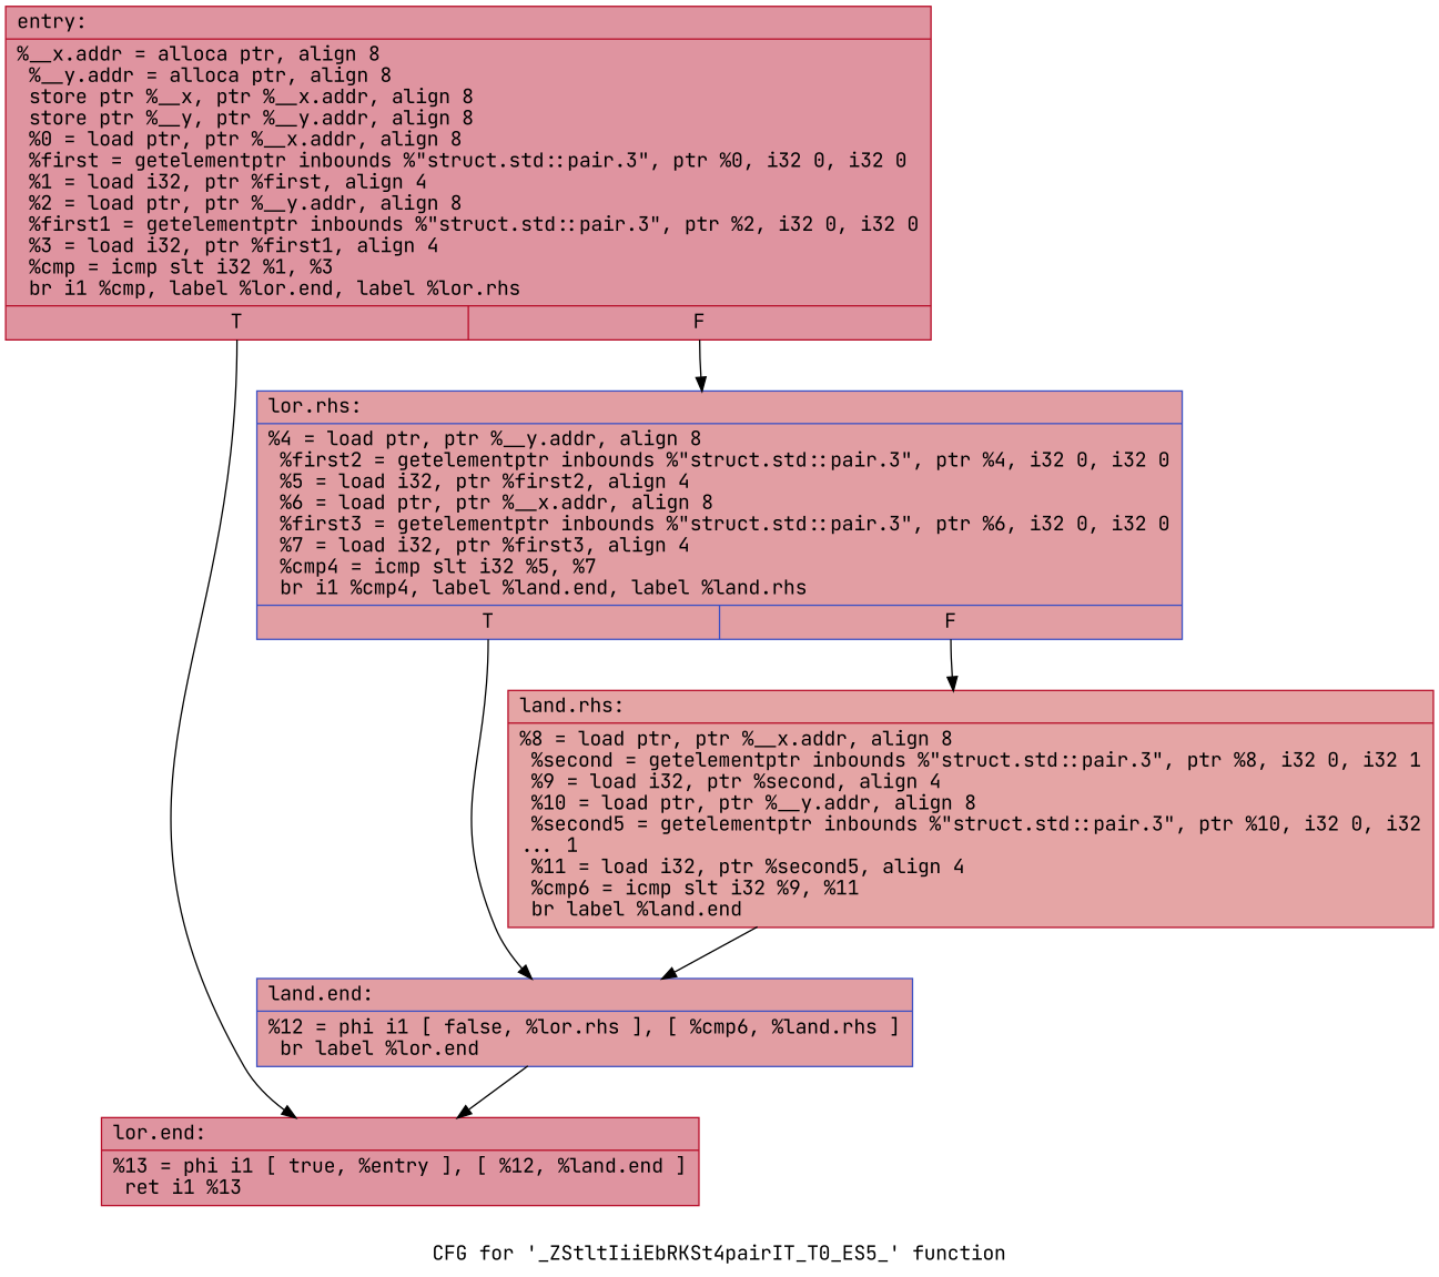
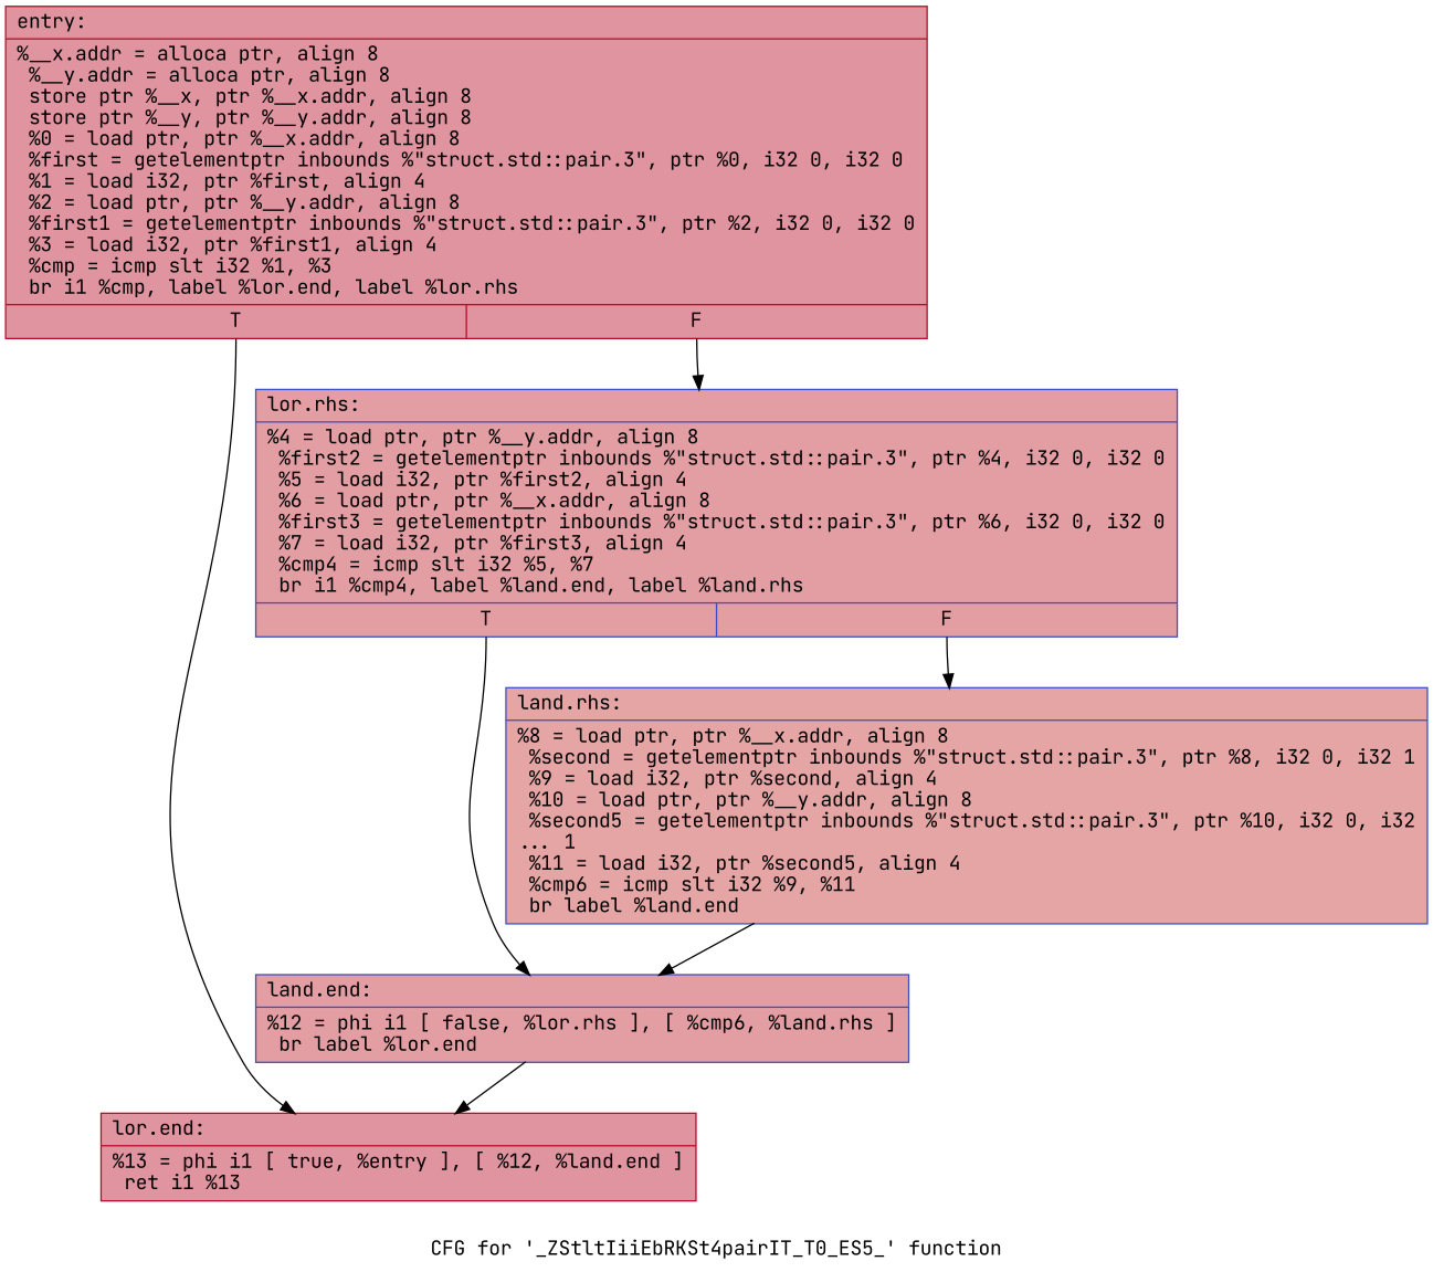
  digraph {
    label="CFG for '_ZStltIiiEbRKSt4pairIT_T0_ES5_' function"
    fontname="JetBrains Mono"
    node [color="#3d50c3ff" fillcolor="#b70d2870" fontname="JetBrains Mono" shape=record style=filled]
    edge [fontname="JetBrains Mono"]
    n1 [color="#b70d28ff" label="{entry:\l|  %__x.addr = alloca ptr, align 8\l  %__y.addr = alloca ptr, align 8\l  store ptr %__x, ptr %__x.addr, align 8\l  store ptr %__y, ptr %__y.addr, align 8\l  %0 = load ptr, ptr %__x.addr, align 8\l  %first = getelementptr inbounds %\"struct.std::pair.3\", ptr %0, i32 0, i32 0\l  %1 = load i32, ptr %first, align 4\l  %2 = load ptr, ptr %__y.addr, align 8\l  %first1 = getelementptr inbounds %\"struct.std::pair.3\", ptr %2, i32 0, i32 0\l  %3 = load i32, ptr %first1, align 4\l  %cmp = icmp slt i32 %1, %3\l  br i1 %cmp, label %lor.end, label %lor.rhs\l|{<s0>T|<s1>F}}"]
    n2 [color="#b70d28ff" label="{lor.end:\l|  %13 = phi i1 [ true, %entry ], [ %12, %land.end ]\l  ret i1 %13\l}"]
    n3 [fillcolor="#be242e70" label="{lor.rhs:\l|  %4 = load ptr, ptr %__y.addr, align 8\l  %first2 = getelementptr inbounds %\"struct.std::pair.3\", ptr %4, i32 0, i32 0\l  %5 = load i32, ptr %first2, align 4\l  %6 = load ptr, ptr %__x.addr, align 8\l  %first3 = getelementptr inbounds %\"struct.std::pair.3\", ptr %6, i32 0, i32 0\l  %7 = load i32, ptr %first3, align 4\l  %cmp4 = icmp slt i32 %5, %7\l  br i1 %cmp4, label %land.end, label %land.rhs\l|{<s0>T|<s1>F}}"]
    n4 [fillcolor="#be242e70" label="{land.end:\l|  %12 = phi i1 [ false, %lor.rhs ], [ %cmp6, %land.rhs ]\l  br label %lor.end\l}"]
-   n5 [color="#b70d28ff" fillcolor="#c5333470" label="{land.rhs:\l|  %8 = load ptr, ptr %__x.addr, align 8\l  %second = getelementptr inbounds %\"struct.std::pair.3\", ptr %8, i32 0, i32 1\l  %9 = load i32, ptr %second, align 4\l  %10 = load ptr, ptr %__y.addr, align 8\l  %second5 = getelementptr inbounds %\"struct.std::pair.3\", ptr %10, i32 0, i32\l... 1\l  %11 = load i32, ptr %second5, align 4\l  %cmp6 = icmp slt i32 %9, %11\l  br label %land.end\l}"]
+   n5 [fillcolor="#c5333470" label="{land.rhs:\l|  %8 = load ptr, ptr %__x.addr, align 8\l  %second = getelementptr inbounds %\"struct.std::pair.3\", ptr %8, i32 0, i32 1\l  %9 = load i32, ptr %second, align 4\l  %10 = load ptr, ptr %__y.addr, align 8\l  %second5 = getelementptr inbounds %\"struct.std::pair.3\", ptr %10, i32 0, i32\l... 1\l  %11 = load i32, ptr %second5, align 4\l  %cmp6 = icmp slt i32 %9, %11\l  br label %land.end\l}"]
    n1 -> n2 [tailport=s0]
    n1 -> n3 [tailport=s1]
    n3 -> n4 [tailport=s0]
    n3 -> n5 [tailport=s1]
    n4 -> n2
    n5 -> n4
  }
